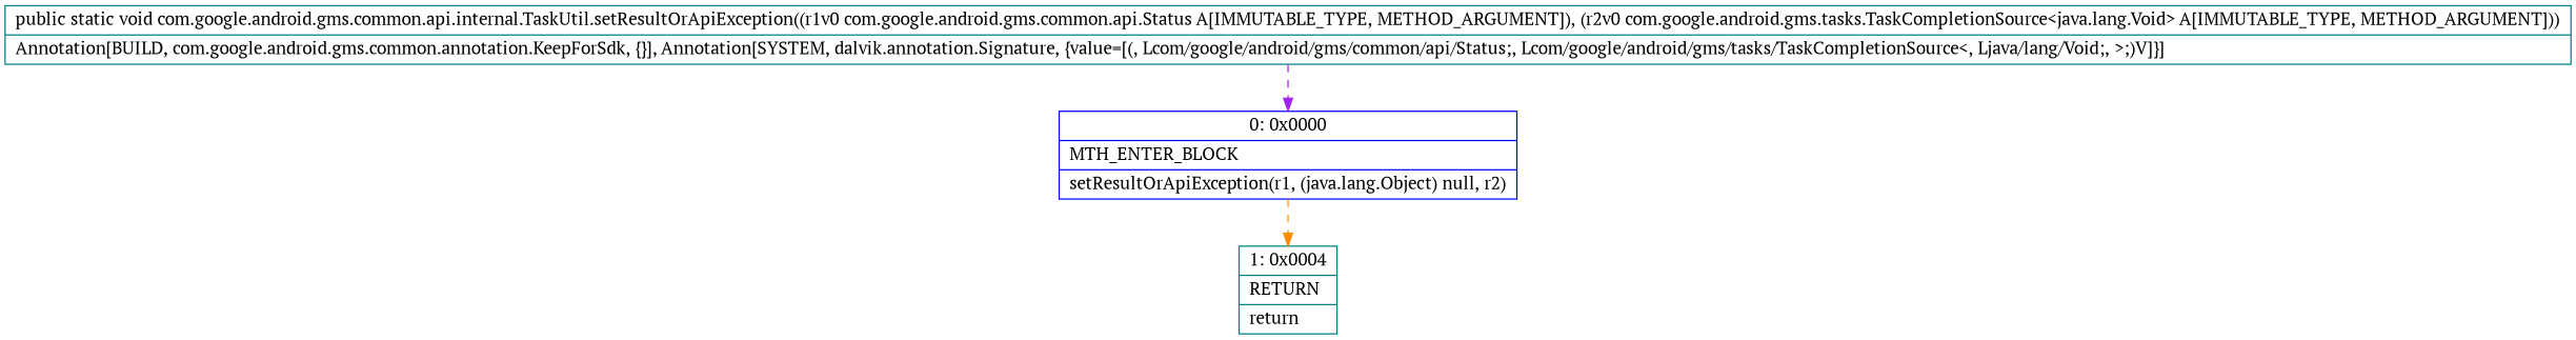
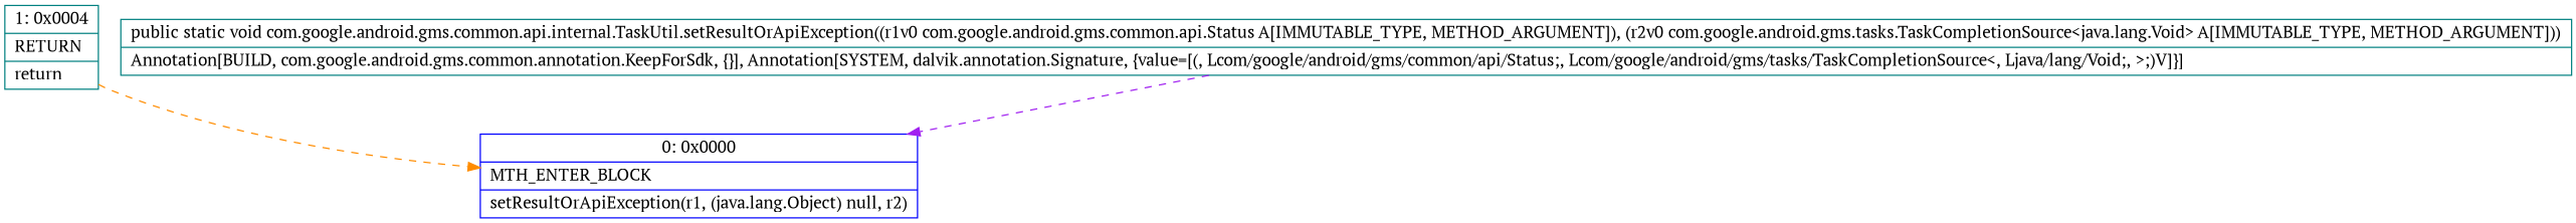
  digraph {
    fontname="PT Serif"
    node [shape=record color=teal fontname="PT Serif"]
    edge [style=dashed fontname="PT Serif"]
    n1 [label="{0\:\ 0x0000|MTH_ENTER_BLOCK\l|setResultOrApiException(r1, (java.lang.Object) null, r2)\l}" color=blue]
    n2 [label="{1\:\ 0x0004|RETURN\l|return\l}"]
    n3 [label="{public static void com.google.android.gms.common.api.internal.TaskUtil.setResultOrApiException((r1v0 com.google.android.gms.common.api.Status A[IMMUTABLE_TYPE, METHOD_ARGUMENT]), (r2v0 com.google.android.gms.tasks.TaskCompletionSource\<java.lang.Void\> A[IMMUTABLE_TYPE, METHOD_ARGUMENT]))  | Annotation[BUILD, com.google.android.gms.common.annotation.KeepForSdk, \{\}], Annotation[SYSTEM, dalvik.annotation.Signature, \{value=[(, Lcom\/google\/android\/gms\/common\/api\/Status;, Lcom\/google\/android\/gms\/tasks\/TaskCompletionSource\<, Ljava\/lang\/Void;, \>;)V]\}]\l}"]
-   n1 -> n2 [color=darkorange]
+   n2 -> n1 [color=darkorange]
    n3 -> n1 [color=purple]
  }
